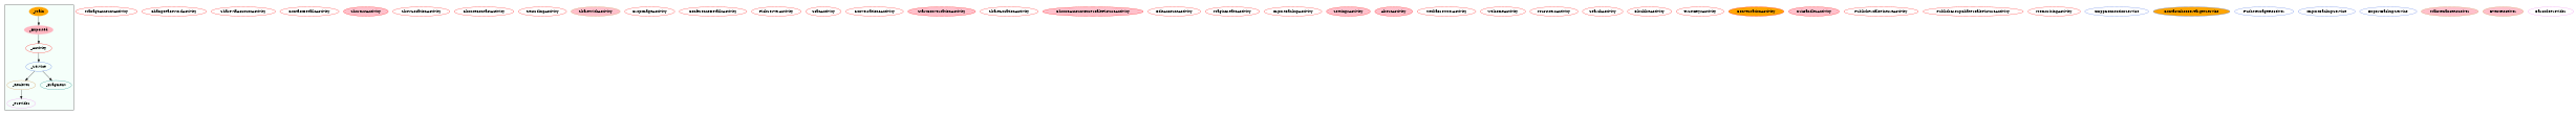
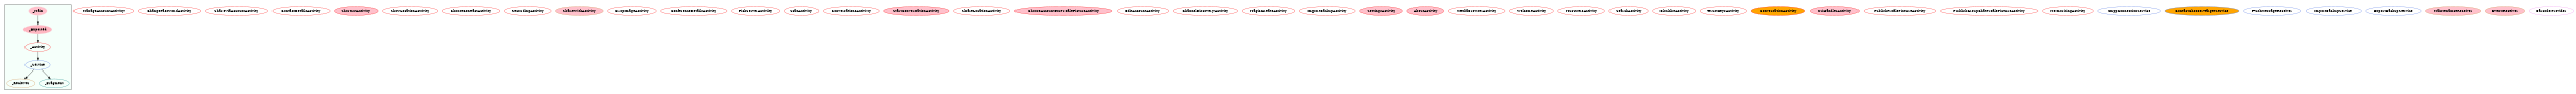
  digraph {
    node [color=red]
    _Activity
    _Service [color=royalblue]
    _Reciever [color=peru]
-   _Provider [color=violet]
    _Fragment [color=teal]
-   _Main [color=mintcream fillcolor=orange style=filled]
+   _Main [color=mintcream fillcolor=pink style=filled]
    _Exported [color=mintcream fillcolor=lightpink style=filled]
    ManageAccountActivity
    ChangePasswordActivity
    ShareViaAccountActivity
    ContactDetailsActivity
    ShortcutActivity [fillcolor=pink style=filled]
    ShowLocationActivity
    ChooseContactActivity
    RecordingActivity
    ShareWithActivity [color=peru fillcolor=pink style=filled]
    CropImageActivity
    ConferenceDetailsActivity
    PickServerActivity
    ScanActivity
    ConversationsActivity
    StartConversationActivity [fillcolor=pink style=filled]
    ShareLocationActivity
    ChooseAccountForProfilePictureActivity [fillcolor=pink style=filled]
    EditAccountActivity
+   ChannelDiscoveryActivity
    MagicCreateActivity
    ImportBackupActivity
    SettingsActivity [fillcolor=pink style=filled]
    AboutActivity [fillcolor=pink style=filled]
    MediaBrowserActivity
    WelcomeActivity
    MucUsersActivity
    SearchActivity
    BlocklistActivity
    TrustKeysActivity
    ConversationActivity [fillcolor=orange style=filled]
    UriHandlerActivity [fillcolor=pink style=filled]
    PublishProfilePictureActivity
    PublishGroupChatProfilePictureActivity
    MemorizingActivity
    XmppConnectionService [color=royalblue]
    ContactChooserTargetService [color=royalblue fillcolor=orange style=filled]
    PushMessageReceiver [color=royalblue]
    ImportBackupService [color=royalblue]
    ExportBackupService [color=royalblue]
    MaintenanceReceiver [color=peru fillcolor=pink style=filled]
    EventReceiver [color=peru fillcolor=pink style=filled]
    BarcodeProvider [color=violet]
    subgraph cluster_1 {
      bgcolor=mintcream
      _Activity
      _Service
      _Reciever
-     _Provider
      _Fragment
      _Main
      _Exported
    }
    _Activity -> _Service
    _Service -> _Reciever
    _Service -> _Fragment
-   _Reciever -> _Provider
    _Main -> _Exported
    _Exported -> _Activity
  }
